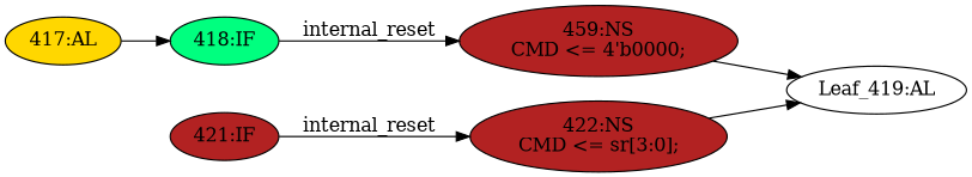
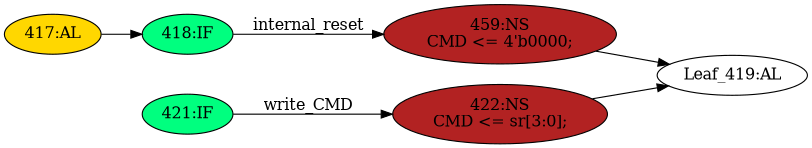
  strict digraph {
    rankdir=LR
    node [fillcolor=springgreen statements="[]" style=filled typ=IfStatement]
    edge [cond="[]" lineno=None]
    n1 [def_var="['CMD']" label="Leaf_419:AL" fillcolor="" statements="" style="" typ=""]
    n2 [ast="<pyverilog.vparser.ast.IfStatement object at 0x7f1e4d7e79d0>" label="418:IF"]
    n3 [ast="<pyverilog.vparser.ast.NonblockingSubstitution object at 0x7f1e4d7dea10>" fillcolor=firebrick label="459:NS\nCMD <= 4'b0000;" statements="[<pyverilog.vparser.ast.NonblockingSubstitution object at 0x7f1e4d7dea10>]" typ=NonblockingSubstitution]
-   n4 [ast="<pyverilog.vparser.ast.IfStatement object at 0x7f1e4d7e7a10>" fillcolor=firebrick label="421:IF"]
+   n4 [ast="<pyverilog.vparser.ast.IfStatement object at 0x7f1e4d7e7a10>" label="421:IF"]
    n5 [ast="<pyverilog.vparser.ast.NonblockingSubstitution object at 0x7f1e4d7e7a50>" fillcolor=firebrick label="422:NS\nCMD <= sr[3:0];" statements="[<pyverilog.vparser.ast.NonblockingSubstitution object at 0x7f1e4d7e7a50>]" typ=NonblockingSubstitution]
    n6 [ast="<pyverilog.vparser.ast.Always object at 0x7f1e4d7e7dd0>" clk_sens=False fillcolor=gold label="417:AL" sens="['cclk', 'internal_reset']" typ=Always use_var="['internal_reset', 'sr', 'write_CMD']"]
    n2 -> n3 [cond="['internal_reset']" label=internal_reset lineno=418]
    n3 -> n1
-   n4 -> n5 [cond="['write_CMD']" label=internal_reset lineno=421]
+   n4 -> n5 [cond="['write_CMD']" label=write_CMD lineno=421]
    n5 -> n1
    n6 -> n2
  }
